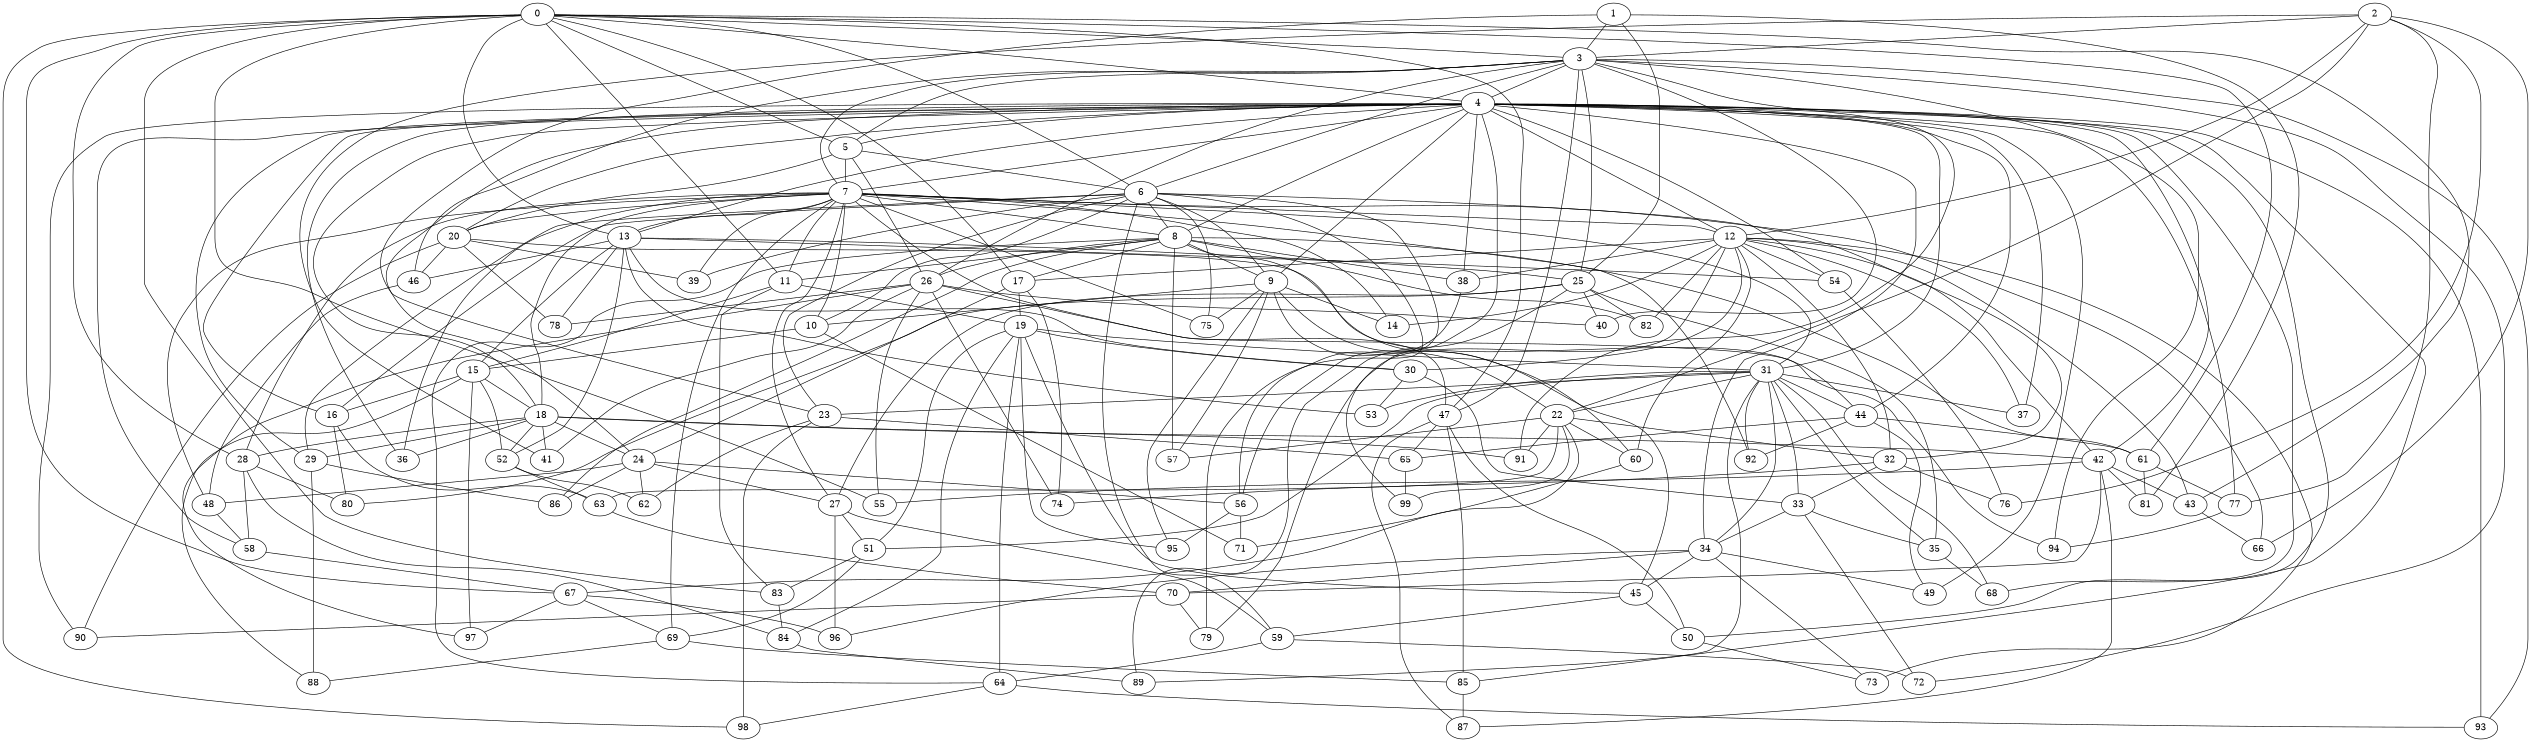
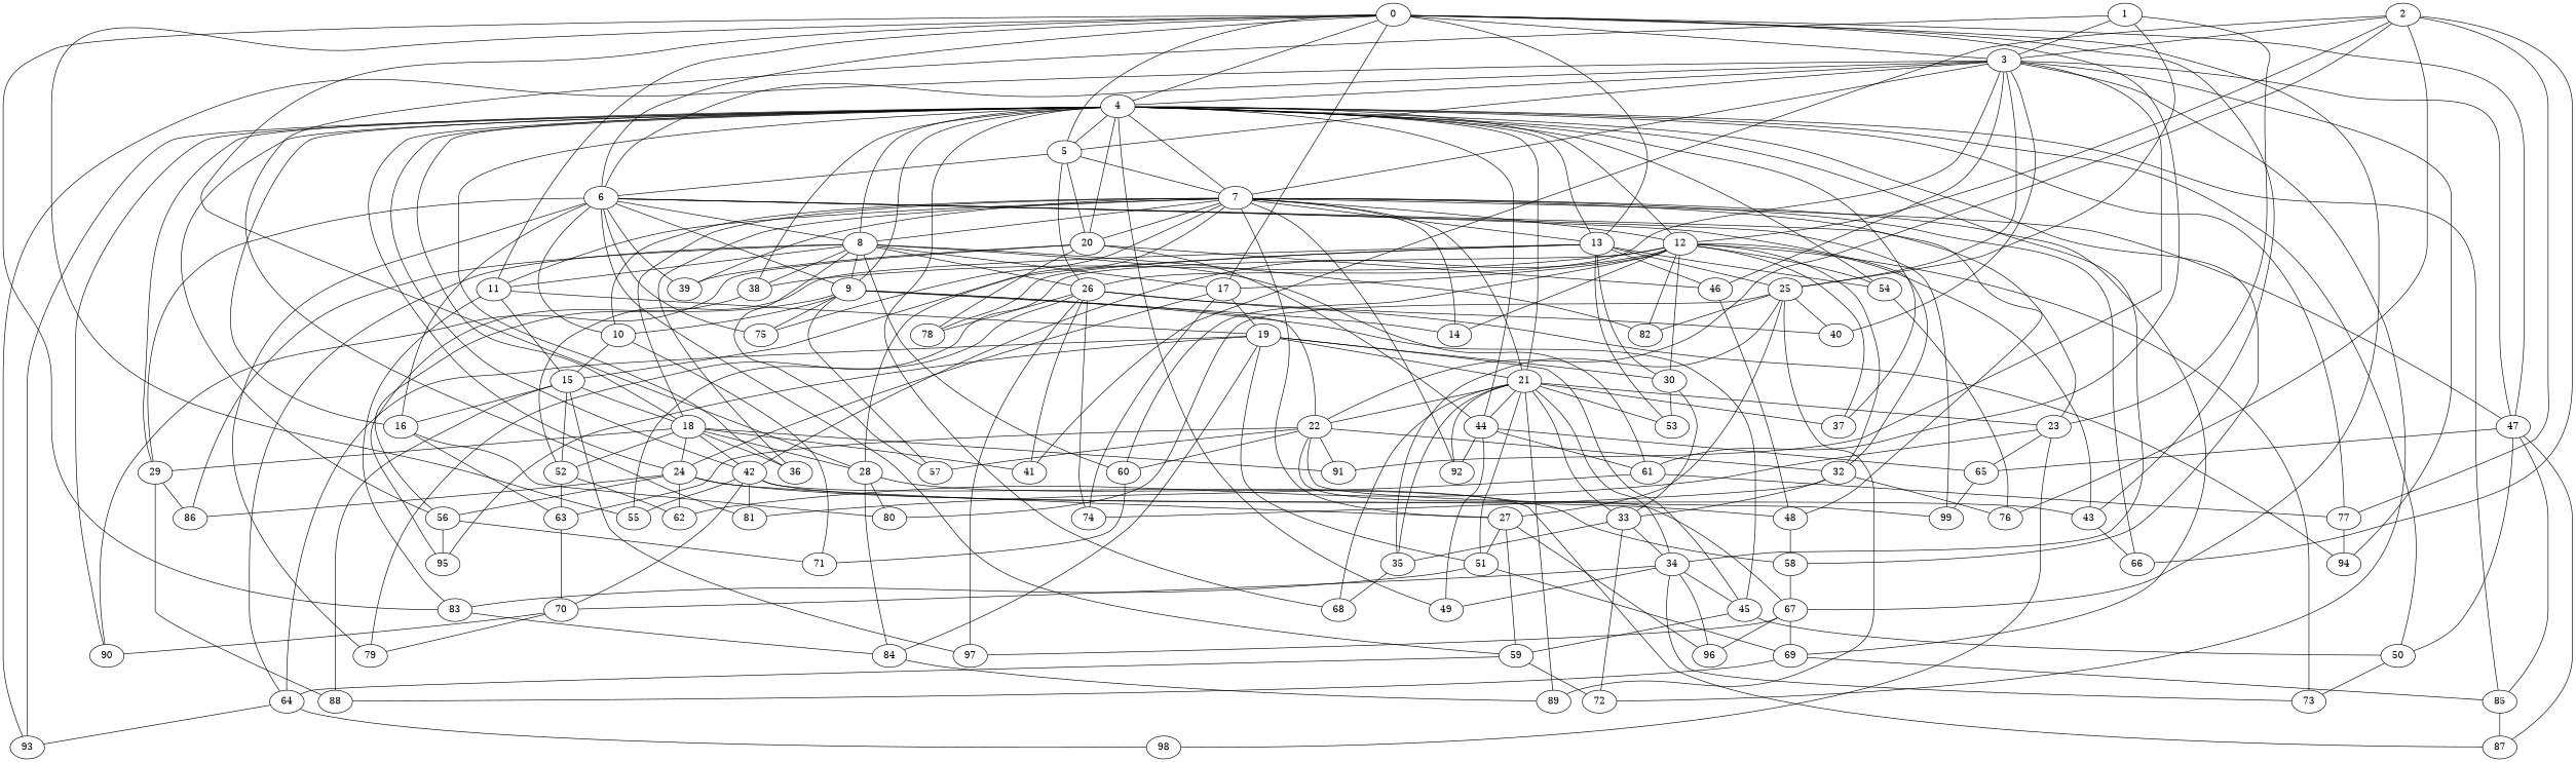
  strict graph {
    edge [is_available=True prob=1.0]
    0
    3
    4
    5
    6
    11
    13
    17
    28
    43
    47
    55
    61
    67
    83
    98
    25
    7
    26
    40
    46
    72
    91
    93
    94
    12
    77
    8
    9
    16
    18
    20
-   21 [label=31]
+   21
    24
    29
    34
    36
    37
    38
    42
    44
    49
    50
    54
    56
    58
    68
    85
    90
    23
    10
    32
    39
    59
    75
    79
    99
    19
    15
    30
    52
    53
    78
    74
    80
    84
    66
    65
    87
    81
    69
    97
    96
    1
    62
    27
    82
    35
    89
    2
    22
    41
    76
    14
    60
    73
    64
    45
    95
    51
    57
    63
    48
    92
    86
    33
    88
    70
    71
    0 -- 3 [prob=0.405659839201]
    0 -- 4 [prob=0.660324255541]
    0 -- 5 [prob=0.613369011332]
    0 -- 6 [prob=0.866133034029]
    0 -- 11 [prob=0.916789770294]
    0 -- 13 [prob=0.587620152882]
    0 -- 17 [prob=0.0883905606782]
    0 -- 28 [prob=0.480675945805]
    0 -- 43 [prob=0.417082451715]
    0 -- 47 [prob=0.590863513523]
    0 -- 55
    0 -- 61 [prob=0.0474437248078]
    0 -- 67 [prob=0.716885037509]
    0 -- 83
-   0 -- 98
    3 -- 4 [prob=0.738059087689]
    3 -- 5
    3 -- 6 [prob=0.19449237434]
    3 -- 47 [prob=0.194180224108]
    3 -- 25 [prob=0.290248013656]
    3 -- 7
    3 -- 26 [prob=0.658664128082]
    3 -- 40 [prob=0.311058706589]
    3 -- 46 [prob=0.857822512749]
    3 -- 72 [prob=0.36329080564]
    3 -- 91 [prob=0.0294864922523]
    3 -- 93
    3 -- 94
    4 -- 5 [prob=0.0370925962163]
    4 -- 13
    4 -- 7 [prob=0.413985566484]
    4 -- 93 [prob=0.030578751342]
    4 -- 12
    4 -- 77 [prob=0.00812280007429]
    4 -- 8 [prob=0.938121519017]
    4 -- 9 [prob=0.899500076943]
    4 -- 16 [prob=0.912832695051]
    4 -- 18 [prob=0.311189958338]
    4 -- 20 [prob=0.640148828305]
    4 -- 21 [prob=0.379192559288]
    4 -- 24 [prob=0.496021130761]
    4 -- 29
    4 -- 34 [prob=0.0401313199181]
    4 -- 36
    4 -- 37 [prob=0.199571036261]
    4 -- 38
    4 -- 42 [prob=0.775364101546]
    4 -- 44
    4 -- 49 [prob=0.40627185845]
    4 -- 50 [prob=0.519445493148]
    4 -- 54 [prob=0.0524250553171]
    4 -- 56
    4 -- 58 [prob=0.990704183615]
    4 -- 68 [prob=0.338365523647]
    4 -- 85 [prob=0.507747889927]
    4 -- 90 [prob=0.224594607964]
    5 -- 6 [prob=0.346727981704]
    5 -- 7
    5 -- 26 [prob=0.0850127681916]
    5 -- 20 [prob=0.393935144504]
    6 -- 8 [prob=0.845872877005]
    6 -- 9 [prob=0.545944558217]
    6 -- 16 [prob=0.0416229836327]
    6 -- 29 [prob=0.304241263409]
    6 -- 23 [prob=0.738887261936]
    6 -- 10 [prob=0.388385695885]
    6 -- 32 [prob=0.122926060684]
    6 -- 39 [prob=0.114798536493]
    6 -- 59 [prob=0.840083305631]
    6 -- 75
    6 -- 79 [prob=0.957271715748]
    6 -- 99 [prob=0.230155545705]
    11 -- 83 [prob=0.684692605277]
    11 -- 19 [prob=0.0676586814124]
    11 -- 15 [prob=0.924612758865]
    13 -- 25
    13 -- 46 [prob=0.479040236358]
    13 -- 54 [prob=0.42541463358]
    13 -- 15 [prob=0.967393776684]
    13 -- 30 [prob=0.702098437695]
    13 -- 52 [prob=0.30039722724]
    13 -- 53
    13 -- 78 [prob=0.271860239731]
    17 -- 24 [prob=0.699393774543]
    17 -- 19 [prob=0.97763638363]
    17 -- 74
    28 -- 58
    28 -- 80
    28 -- 84 [prob=0.943180670342]
    43 -- 66
    47 -- 50 [prob=0.300587086637]
    47 -- 85 [prob=0.304703586411]
    47 -- 65 [prob=0.408280062496]
    47 -- 87 [prob=0.0437706603162]
    61 -- 77 [prob=0.492171946898]
    61 -- 81
    67 -- 69 [prob=0.782530297815]
    67 -- 97 [prob=0.852829821397]
    67 -- 96 [prob=0.760080511279]
    83 -- 84
    25 -- 40 [prob=0.538870242391]
    25 -- 80 [prob=0.918880208956]
    25 -- 27
    25 -- 82 [prob=0.675485609959]
    25 -- 35 [prob=0.852816119132]
    25 -- 89 [prob=0.353104041384]
    7 -- 11 [prob=0.861697292368]
    7 -- 13 [prob=0.401391986648]
    7 -- 28
    7 -- 47 [prob=0.9372202587]
    7 -- 12
    7 -- 8
    7 -- 18 [prob=0.860302410494]
    7 -- 20 [prob=0.677553314722]
    7 -- 21 [prob=0.881193678685]
    7 -- 36 [prob=0.436610527931]
    7 -- 10
    7 -- 39 [prob=0.345088998709]
    7 -- 75 [prob=0.916856119631]
    7 -- 66 [prob=0.901922476317]
    7 -- 69
    7 -- 27 [prob=0.435873737114]
    7 -- 14 [prob=0.74707836334]
    7 -- 48 [prob=0.306473201607]
    7 -- 92
    26 -- 55 [prob=0.248812245949]
    26 -- 40 [prob=0.299409712562]
    26 -- 94 [prob=0.82485961386]
    26 -- 78
    26 -- 74 [prob=0.765715551506]
    26 -- 97
    26 -- 41
    46 -- 48
    12 -- 17 [prob=0.0514395542104]
    12 -- 43 [prob=0.311397679235]
    12 -- 37
    12 -- 38 [prob=0.739565556746]
    12 -- 42 [prob=0.967447666484]
    12 -- 54 [prob=0.180188214331]
    12 -- 32 [prob=0.966838258848]
    12 -- 79
    12 -- 30 [prob=0.25738360376]
    12 -- 82 [prob=0.0387207679969]
    12 -- 14 [prob=0.680573651646]
    12 -- 60 [prob=0.464654051452]
    12 -- 73 [prob=0.0164012788979]
    77 -- 94 [prob=0.230971779043]
    8 -- 11 [prob=0.614760277434]
    8 -- 17 [prob=0.981264965177]
    8 -- 61 [prob=0.761091807228]
    8 -- 26 [prob=0.00321042427043]
    8 -- 9 [prob=0.473818980323]
    8 -- 38 [prob=0.390685360042]
    8 -- 82 [prob=0.512097435297]
    8 -- 60 [prob=0.164048502028]
    8 -- 64 [prob=0.457315528723]
    8 -- 57 [prob=0.98047861269]
    8 -- 86
    9 -- 10 [prob=0.695079746936]
    9 -- 75
    9 -- 22
    9 -- 14 [prob=0.539041925755]
    9 -- 45 [prob=0.0522073294995]
    9 -- 95
    9 -- 57 [prob=0.374963766693]
    16 -- 80
    16 -- 63 [prob=0.347971879863]
    18 -- 28 [prob=0.902011278053]
    18 -- 91
    18 -- 24 [prob=0.996259986049]
    18 -- 29 [prob=0.637800064697]
    18 -- 36 [prob=0.745503569859]
    18 -- 42 [prob=0.319780196626]
    18 -- 52 [prob=0.969218755548]
    18 -- 41 [prob=0.64779138632]
    20 -- 46
    20 -- 44 [prob=0.69403471204]
    20 -- 90 [prob=0.652105777761]
    20 -- 39
    20 -- 78 [prob=0.818112273869]
    21 -- 34
    21 -- 37 [prob=0.516162350488]
    21 -- 44 [prob=0.941640381209]
    21 -- 68
    21 -- 23 [prob=0.795037729432]
    21 -- 53 [prob=0.0729129143728]
    21 -- 35 [prob=0.639353375718]
    21 -- 89 [prob=0.744142615187]
    21 -- 22 [prob=0.67484066326]
    21 -- 51
    21 -- 92 [prob=0.472935409766]
    21 -- 33
    24 -- 56 [prob=0.4841725052]
    24 -- 62 [prob=0.829826944088]
    24 -- 27 [prob=0.552444603983]
    24 -- 48 [prob=0.942724775279]
    24 -- 86 [prob=0.0358912245435]
    29 -- 86
    29 -- 88 [prob=0.223114662995]
    34 -- 49 [prob=0.46772761231]
    34 -- 96
    34 -- 73
    34 -- 45 [prob=0.870579967216]
    34 -- 70 [prob=0.981740609517]
    38 -- 56
    42 -- 43 [prob=0.845965430014]
    42 -- 55 [prob=0.631045017387]
    42 -- 87 [prob=0.754409144907]
    42 -- 81 [prob=0.100752617714]
    42 -- 70 [prob=0.780921981204]
    44 -- 61 [prob=0.49832966214]
    44 -- 49
    44 -- 65 [prob=0.393073145709]
    44 -- 92
    50 -- 73
    54 -- 76 [prob=0.768574668605]
    56 -- 95 [prob=0.14462128121]
    56 -- 71 [prob=0.107471308341]
    58 -- 67
    85 -- 87
    23 -- 98 [prob=0.243233070438]
    23 -- 65 [prob=0.701547889758]
    23 -- 62 [prob=0.0340131833994]
    10 -- 15 [prob=0.745885438449]
    10 -- 71 [prob=0.233397887789]
    32 -- 74
    32 -- 76 [prob=0.248460579098]
    32 -- 33
    59 -- 72 [prob=0.997304068382]
    59 -- 64
    19 -- 21
    19 -- 30 [prob=0.31055147039]
    19 -- 84 [prob=0.123044159872]
    19 -- 64 [prob=0.657002361192]
    19 -- 45 [prob=0.646363894503]
    19 -- 95 [prob=0.0253646656348]
    19 -- 51 [prob=0.197442584321]
    15 -- 16 [prob=0.470406844314]
    15 -- 18
    15 -- 52 [prob=0.688376541467]
    15 -- 97 [prob=0.845256748727]
    15 -- 88 [prob=0.902292405209]
    30 -- 53 [prob=0.322756000512]
    30 -- 33
    52 -- 62 [prob=0.444245494924]
    52 -- 63 [prob=0.927784717429]
    84 -- 89 [prob=0.803276970014]
    65 -- 99 [prob=0.128858159468]
    69 -- 85 [prob=0.146146362494]
    69 -- 88 [prob=0.697529977273]
    1 -- 3 [prob=0.731854382908]
    1 -- 25 [prob=0.475166436336]
    1 -- 23 [prob=0.210251303425]
    1 -- 81
    27 -- 59 [prob=0.0454728142639]
    27 -- 96
    27 -- 51 [prob=0.713377859196]
    35 -- 68 [prob=0.608649063417]
    2 -- 3 [prob=0.580294802965]
    2 -- 12 [prob=0.219983057719]
    2 -- 77 [prob=0.911259495523]
    2 -- 66 [prob=0.624950103915]
    2 -- 22 [prob=0.777677547779]
    2 -- 41 [prob=0.34744319575]
    2 -- 76 [prob=0.135099393093]
    22 -- 67
    22 -- 91
    22 -- 32
    22 -- 99
    22 -- 60 [prob=0.863230830925]
    22 -- 57 [prob=0.703119046906]
    22 -- 63
    60 -- 71 [prob=0.263392774283]
    64 -- 98
    64 -- 93 [prob=0.52961490843]
    45 -- 50
    45 -- 59 [prob=0.312492821545]
    51 -- 83 [prob=0.198857273169]
    51 -- 69 [prob=0.0348656736639]
    63 -- 70 [prob=0.662212663418]
    48 -- 58
    33 -- 72 [prob=0.0116988738273]
    33 -- 34 [prob=0.748785107649]
    33 -- 35
    70 -- 90 [prob=0.953367432298]
    70 -- 79
  }
